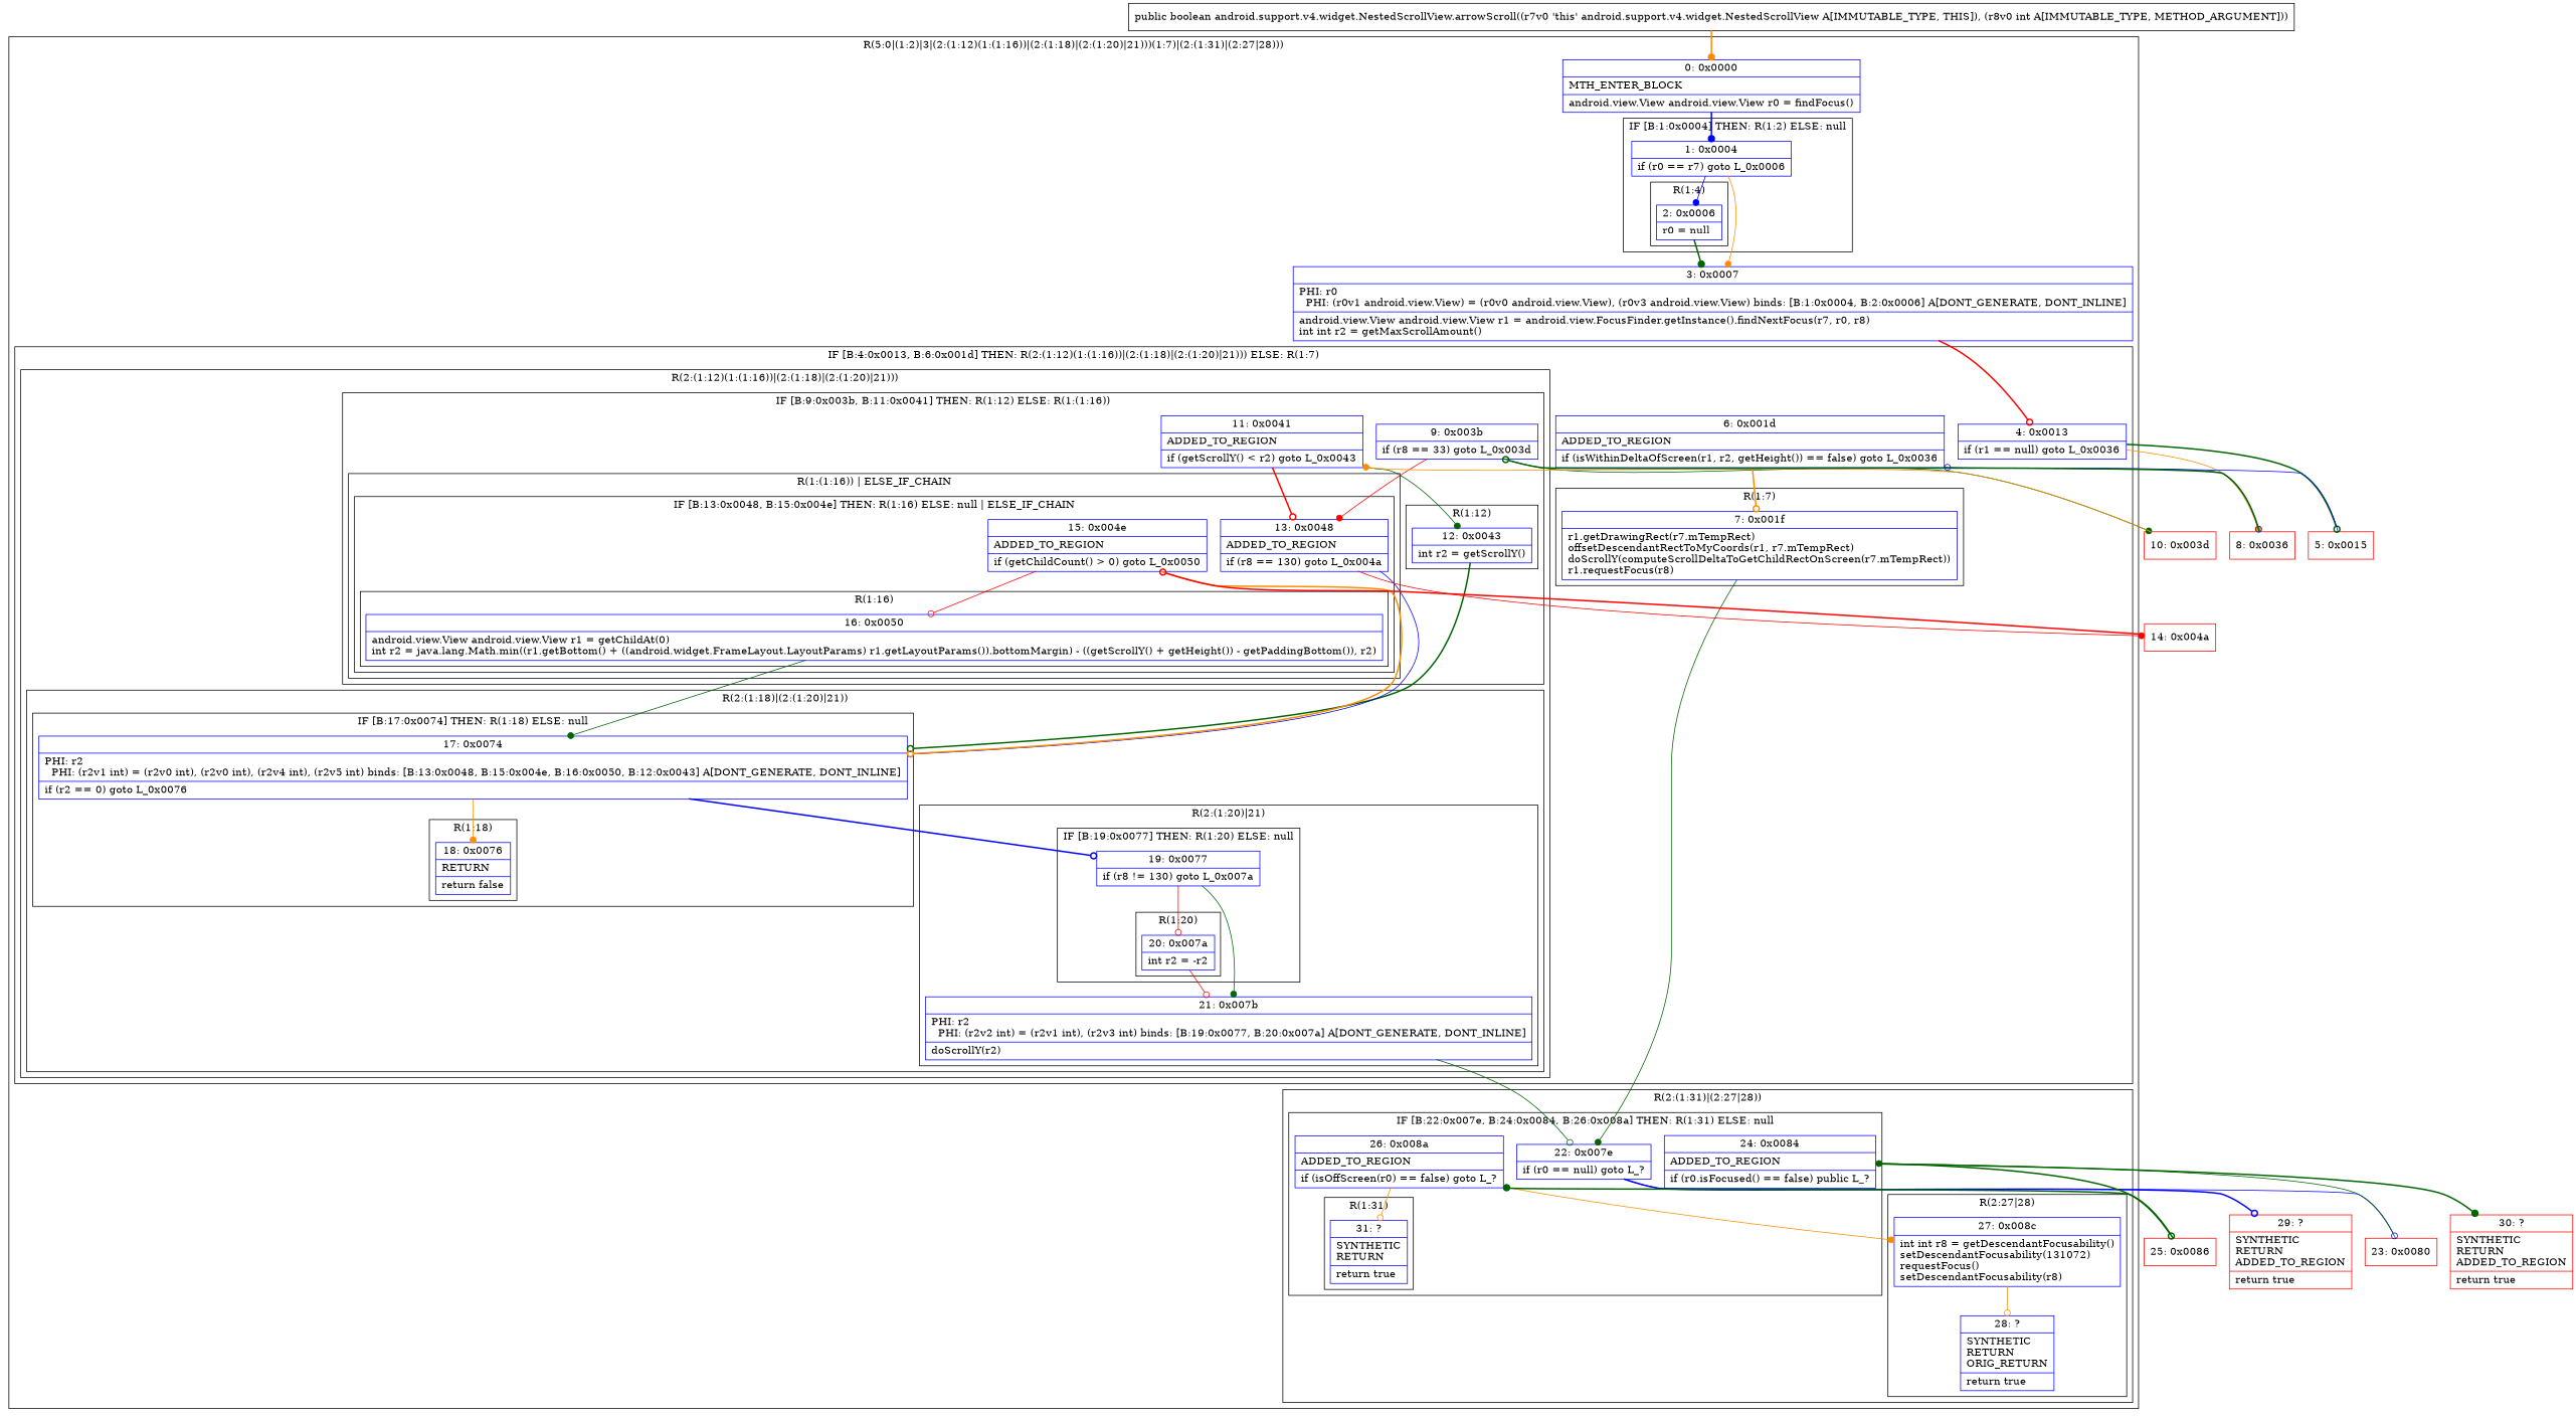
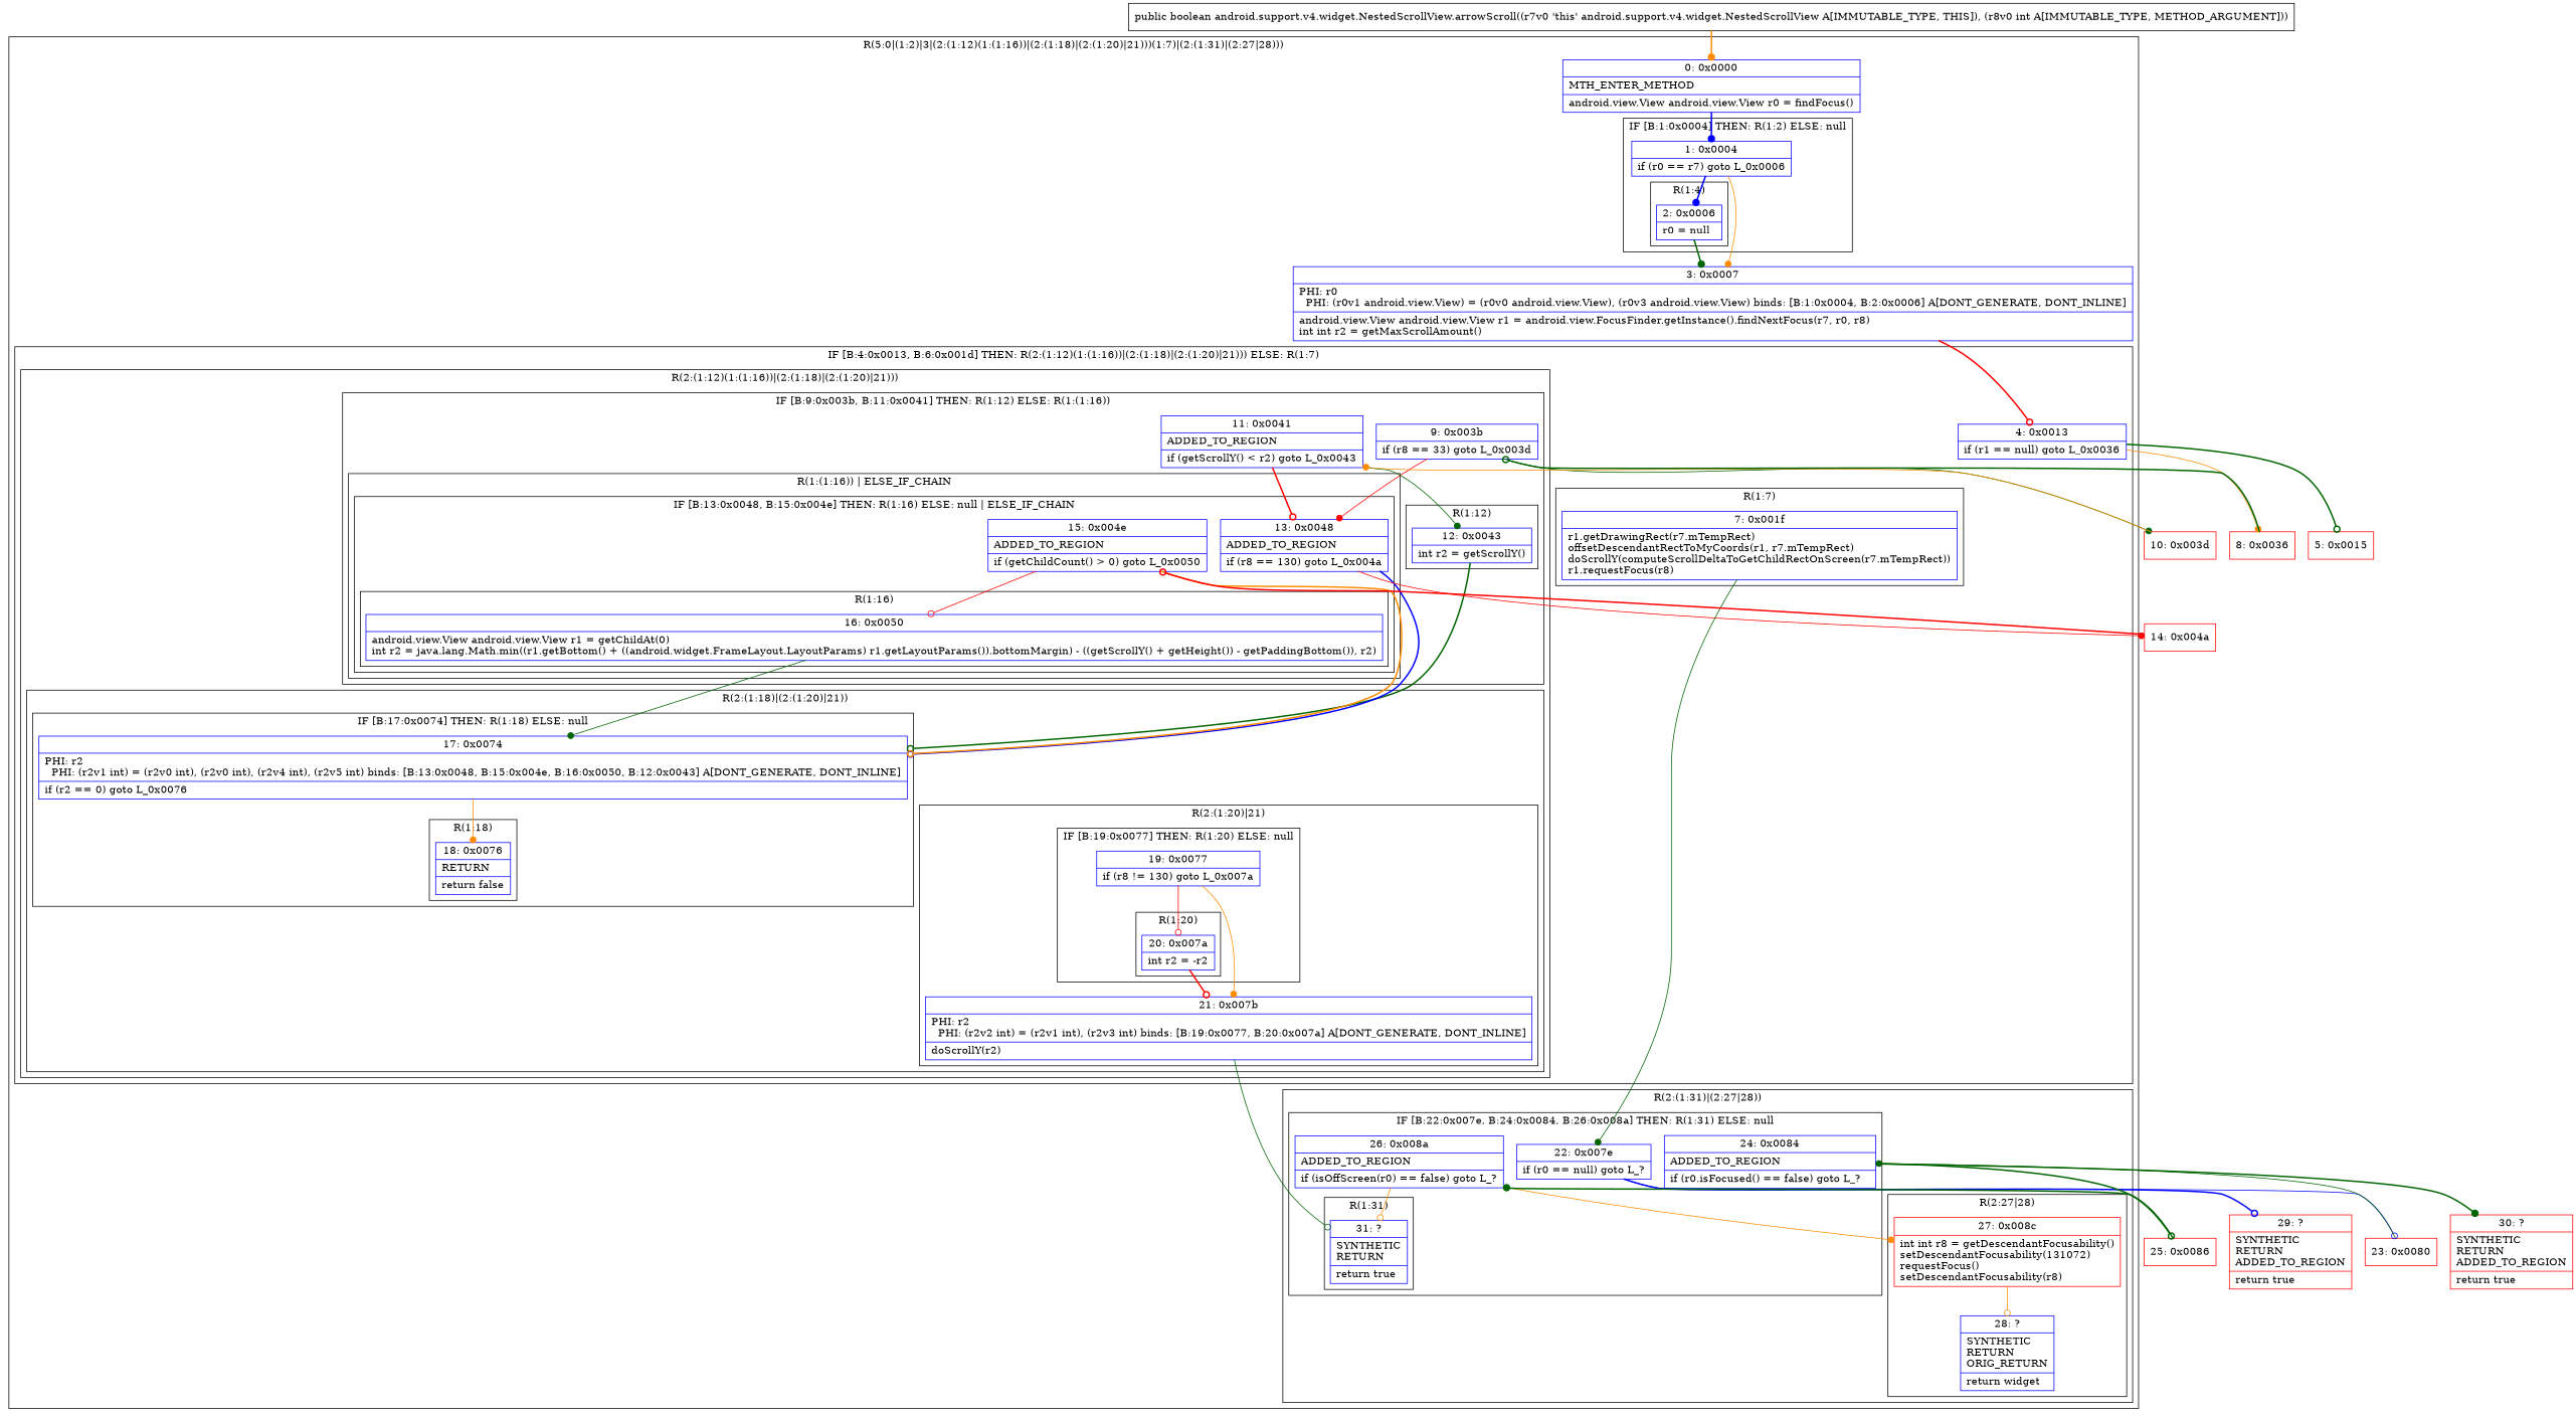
  digraph {
    node [color=blue shape=record]
    edge [arrowhead=odot color=darkgreen style=solid]
    n1 [label="{2\:\ 0x0006|r0 = null\l}"]
    n2 [label="{1\:\ 0x0004|if (r0 == r7) goto L_0x0006\l}"]
    n3 [label="{12\:\ 0x0043|int r2 = getScrollY()\l}"]
    n4 [label="{16\:\ 0x0050|android.view.View android.view.View r1 = getChildAt(0)\lint r2 = java.lang.Math.min((r1.getBottom() + ((android.widget.FrameLayout.LayoutParams) r1.getLayoutParams()).bottomMargin) \- ((getScrollY() + getHeight()) \- getPaddingBottom()), r2)\l}"]
    n5 [label="{13\:\ 0x0048|ADDED_TO_REGION\l|if (r8 == 130) goto L_0x004a\l}"]
    n6 [label="{15\:\ 0x004e|ADDED_TO_REGION\l|if (getChildCount() \> 0) goto L_0x0050\l}"]
    n7 [label="{9\:\ 0x003b|if (r8 == 33) goto L_0x003d\l}"]
    n8 [label="{11\:\ 0x0041|ADDED_TO_REGION\l|if (getScrollY() \< r2) goto L_0x0043\l}"]
    n9 [label="{18\:\ 0x0076|RETURN\l|return false\l}"]
    n10 [label="{17\:\ 0x0074|PHI: r2 \l  PHI: (r2v1 int) = (r2v0 int), (r2v0 int), (r2v4 int), (r2v5 int) binds: [B:13:0x0048, B:15:0x004e, B:16:0x0050, B:12:0x0043] A[DONT_GENERATE, DONT_INLINE]\l|if (r2 == 0) goto L_0x0076\l}"]
    n11 [label="{20\:\ 0x007a|int r2 = \-r2\l}"]
    n12 [label="{19\:\ 0x0077|if (r8 != 130) goto L_0x007a\l}"]
    n13 [label="{21\:\ 0x007b|PHI: r2 \l  PHI: (r2v2 int) = (r2v1 int), (r2v3 int) binds: [B:19:0x0077, B:20:0x007a] A[DONT_GENERATE, DONT_INLINE]\l|doScrollY(r2)\l}"]
    n14 [label="{7\:\ 0x001f|r1.getDrawingRect(r7.mTempRect)\loffsetDescendantRectToMyCoords(r1, r7.mTempRect)\ldoScrollY(computeScrollDeltaToGetChildRectOnScreen(r7.mTempRect))\lr1.requestFocus(r8)\l}"]
    n15 [label="{4\:\ 0x0013|if (r1 == null) goto L_0x0036\l}"]
-   n16 [label="{6\:\ 0x001d|ADDED_TO_REGION\l|if (isWithinDeltaOfScreen(r1, r2, getHeight()) == false) goto L_0x0036\l}"]
    n17 [label="{31\:\ ?|SYNTHETIC\lRETURN\l|return true\l}"]
    n18 [label="{22\:\ 0x007e|if (r0 == null) goto L_?\l}"]
-   n19 [label="{24\:\ 0x0084|ADDED_TO_REGION\l|if (r0.isFocused() == false) public L_?\l}"]
+   n19 [label="{24\:\ 0x0084|ADDED_TO_REGION\l|if (r0.isFocused() == false) goto L_?\l}"]
    n20 [label="{26\:\ 0x008a|ADDED_TO_REGION\l|if (isOffScreen(r0) == false) goto L_?\l}"]
-   n21 [label="{27\:\ 0x008c|int int r8 = getDescendantFocusability()\lsetDescendantFocusability(131072)\lrequestFocus()\lsetDescendantFocusability(r8)\l}"]
-   n22 [label="{28\:\ ?|SYNTHETIC\lRETURN\lORIG_RETURN\l|return true\l}"]
-   n23 [label="{0\:\ 0x0000|MTH_ENTER_BLOCK\l|android.view.View android.view.View r0 = findFocus()\l}"]
+   n21 [color=red label="{27\:\ 0x008c|int int r8 = getDescendantFocusability()\lsetDescendantFocusability(131072)\lrequestFocus()\lsetDescendantFocusability(r8)\l}"]
+   n22 [label="{28\:\ ?|SYNTHETIC\lRETURN\lORIG_RETURN\l|return widget\l}"]
+   n23 [label="{0\:\ 0x0000|MTH_ENTER_METHOD\l|android.view.View android.view.View r0 = findFocus()\l}"]
    n24 [label="{3\:\ 0x0007|PHI: r0 \l  PHI: (r0v1 android.view.View) = (r0v0 android.view.View), (r0v3 android.view.View) binds: [B:1:0x0004, B:2:0x0006] A[DONT_GENERATE, DONT_INLINE]\l|android.view.View android.view.View r1 = android.view.FocusFinder.getInstance().findNextFocus(r7, r0, r8)\lint int r2 = getMaxScrollAmount()\l}"]
    n25 [color=red label="{14\:\ 0x004a}"]
    n26 [color=red label="{10\:\ 0x003d}"]
    n27 [color=red label="{5\:\ 0x0015}"]
    n28 [color=red label="{8\:\ 0x0036}"]
    n29 [color=red label="{23\:\ 0x0080}"]
    n30 [color=red label="{29\:\ ?|SYNTHETIC\lRETURN\lADDED_TO_REGION\l|return true\l}"]
    n31 [color=red label="{25\:\ 0x0086}"]
    n32 [color=red label="{30\:\ ?|SYNTHETIC\lRETURN\lADDED_TO_REGION\l|return true\l}"]
    n33 [label="{public boolean android.support.v4.widget.NestedScrollView.arrowScroll((r7v0 'this' android.support.v4.widget.NestedScrollView A[IMMUTABLE_TYPE, THIS]), (r8v0 int A[IMMUTABLE_TYPE, METHOD_ARGUMENT])) }" color=""]
    subgraph cluster_1 {
      label="R(5:0|(1:2)|3|(2:(1:12)(1:(1:16))|(2:(1:18)|(2:(1:20)|21)))(1:7)|(2:(1:31)|(2:27|28)))"
      n23
      n24
      subgraph cluster_2 {
        label="IF [B:1:0x0004] THEN: R(1:2) ELSE: null"
        n2
        subgraph cluster_3 {
          label="R(1:4)"
          n1
        }
      }
      subgraph cluster_4 {
        label="IF [B:4:0x0013, B:6:0x001d] THEN: R(2:(1:12)(1:(1:16))|(2:(1:18)|(2:(1:20)|21))) ELSE: R(1:7)"
        n15
-       n16
        subgraph cluster_5 {
          label="R(2:(1:12)(1:(1:16))|(2:(1:18)|(2:(1:20)|21)))"
          subgraph cluster_6 {
            label="IF [B:9:0x003b, B:11:0x0041] THEN: R(1:12) ELSE: R(1:(1:16))"
            n7
            n8
            subgraph cluster_7 {
              label="R(1:12)"
              n3
            }
            subgraph cluster_8 {
              label="R(1:(1:16)) | ELSE_IF_CHAIN\l"
              subgraph cluster_9 {
                label="IF [B:13:0x0048, B:15:0x004e] THEN: R(1:16) ELSE: null | ELSE_IF_CHAIN\l"
                n5
                n6
                subgraph cluster_10 {
                  label="R(1:16)"
                  n4
                }
              }
            }
          }
          subgraph cluster_11 {
            label="R(2:(1:18)|(2:(1:20)|21))"
            subgraph cluster_12 {
              label="IF [B:17:0x0074] THEN: R(1:18) ELSE: null"
              n10
              subgraph cluster_13 {
                label="R(1:18)"
                n9
              }
            }
            subgraph cluster_14 {
              label="R(2:(1:20)|21)"
              n13
              subgraph cluster_15 {
                label="IF [B:19:0x0077] THEN: R(1:20) ELSE: null"
                n12
                subgraph cluster_16 {
                  label="R(1:20)"
                  n11
                }
              }
            }
          }
        }
        subgraph cluster_17 {
          label="R(1:7)"
          n14
        }
      }
      subgraph cluster_18 {
        label="R(2:(1:31)|(2:27|28))"
        subgraph cluster_19 {
          label="IF [B:22:0x007e, B:24:0x0084, B:26:0x008a] THEN: R(1:31) ELSE: null"
          n18
          n19
          n20
          subgraph cluster_20 {
            label="R(1:31)"
            n17
          }
        }
        subgraph cluster_21 {
          label="R(2:27|28)"
          n21
          n22
        }
      }
    }
    n1 -> n24 [arrowhead=dot style=bold]
-   n2 -> n1 [arrowhead=dot color=blue]
+   n2 -> n1 [arrowhead=dot color=blue style=bold]
    n2 -> n24 [arrowhead=dot color=darkorange]
    n3 -> n10 [style=bold]
    n4 -> n10 [arrowhead=dot]
-   n5 -> n10 [color=blue]
+   n5 -> n10 [color=blue style=bold]
    n5 -> n25 [arrowhead=dot color=red]
    n6 -> n4 [color=red]
    n6 -> n10 [color=darkorange style=bold]
    n7 -> n5 [arrowhead=dot color=red]
    n7 -> n26 [arrowhead=dot]
    n8 -> n3 [arrowhead=dot]
    n8 -> n5 [color=red style=bold]
    n10 -> n9 [arrowhead=dot color=darkorange]
-   n10 -> n12 [color=blue style=bold]
-   n11 -> n13 [color=red]
+   n11 -> n13 [color=red style=bold]
    n12 -> n11 [color=red]
-   n12 -> n13 [arrowhead=dot]
-   n13 -> n18
+   n12 -> n13 [arrowhead=dot color=darkorange]
+   n13 -> n17
    n14 -> n18 [arrowhead=dot]
    n15 -> n27 [style=bold]
    n15 -> n28 [arrowhead=dot color=darkorange]
-   n16 -> n14 [color=darkorange style=bold]
-   n16 -> n28 [color=blue]
    n18 -> n29 [color=blue]
    n18 -> n30 [color=blue style=bold]
    n19 -> n31 [style=bold]
    n19 -> n32 [arrowhead=dot style=bold]
    n20 -> n17 [color=darkorange]
    n20 -> n21 [arrowhead=dot color=darkorange]
    n21 -> n22 [color=darkorange]
    n23 -> n2 [arrowhead=dot color=blue style=bold]
    n24 -> n15 [color=red style=bold]
    n25 -> n6 [color=red style=bold]
    n26 -> n8 [arrowhead=dot color=darkorange]
-   n27 -> n16 [color=blue]
    n28 -> n7 [style=bold]
    n29 -> n19 [arrowhead=dot]
    n31 -> n20 [arrowhead=dot style=bold]
    n33 -> n23 [arrowhead=dot color=darkorange style=bold]
  }
